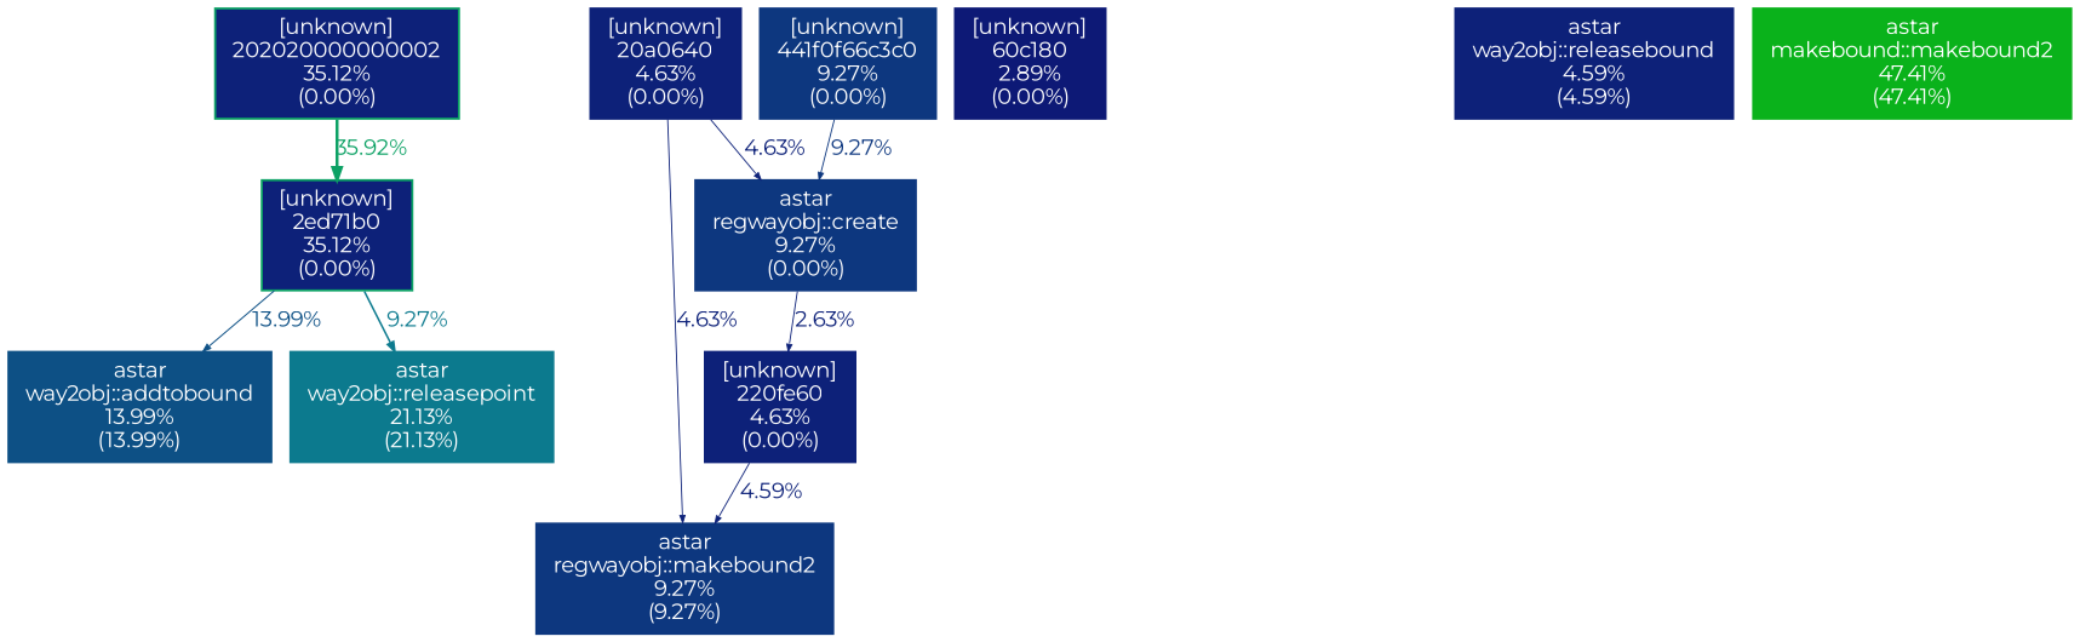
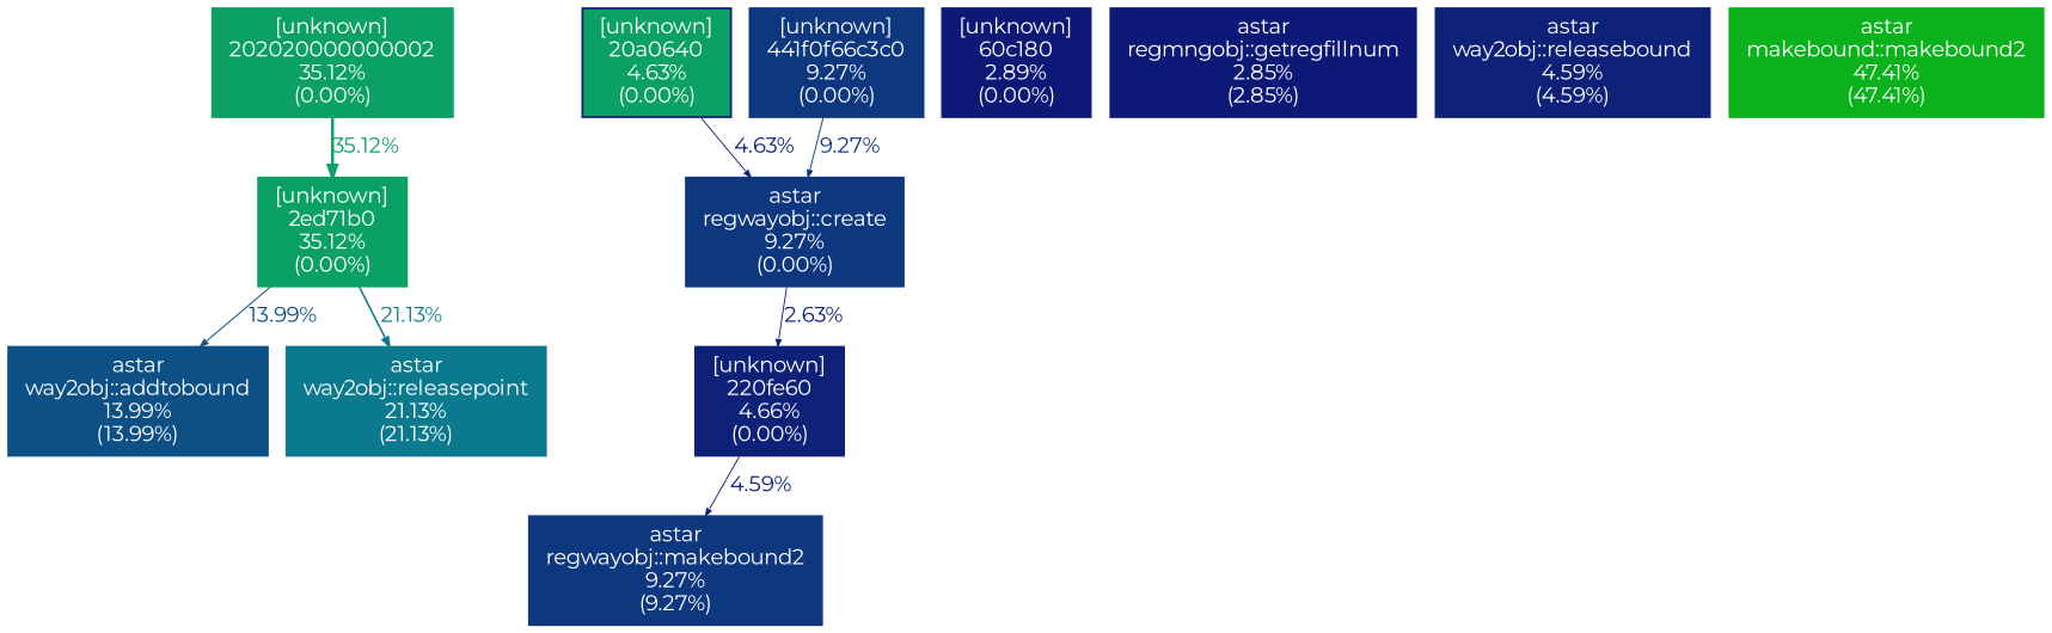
  digraph {
    fontname=Montserrat
    nodesep=0.125
    ranksep=0.25
    node [color="#0d2179" fontcolor="#ffffff" fontname=Montserrat fontsize=10.00 shape=box style=filled]
    edge [arrowsize=0.35 color="#0d2179" fontcolor="#0d2179" fontname=Montserrat fontsize=10.00 labeldistance=0.50 penwidth=0.50]
-   n1 [color="#0ba164" height=0 label="[unknown]\n202020000000002\n35.12%\n(0.00%)" width=0 fillcolor="#0d2179"]
-   n2 [color="#0ba164" height=0 label="[unknown]\n2ed71b0\n35.12%\n(0.00%)" width=0 fillcolor="#0d2179"]
+   n1 [color="#0ba164" height=0 label="[unknown]\n202020000000002\n35.12%\n(0.00%)" width=0]
+   n2 [color="#0ba164" height=0 label="[unknown]\n2ed71b0\n35.12%\n(0.00%)" width=0]
    n3 [color="#0d5085" height=0 label="astar\nway2obj::addtobound\n13.99%\n(13.99%)" width=0]
    n4 [color="#0c7a8e" height=0 label="astar\nway2obj::releasepoint\n21.13%\n(21.13%)" width=0]
-   n5 [height=0 label="[unknown]\n20a0640\n4.63%\n(0.00%)" width=0]
+   n5 [height=0 label="[unknown]\n20a0640\n4.63%\n(0.00%)" width=0 fillcolor="#0ba164"]
    n6 [color="#0d377f" height=0 label="astar\nregwayobj::makebound2\n9.27%\n(9.27%)" width=0]
    n7 [color="#0d377f" height=0 label="astar\nregwayobj::create\n9.27%\n(0.00%)" width=0]
-   n8 [height=0 label="[unknown]\n220fe60\n4.63%\n(0.00%)" width=0]
+   n8 [height=0 label="[unknown]\n220fe60\n4.66%\n(0.00%)" width=0]
    n9 [color="#0d377f" height=0 label="[unknown]\n441f0f66c3c0\n9.27%\n(0.00%)" width=0]
    n10 [color="#0d1976" height=0 label="[unknown]\n60c180\n2.89%\n(0.00%)" width=0]
+   n11 [color="#0d1976" height=0 label="astar\nregmngobj::getregfillnum\n2.85%\n(2.85%)" width=0]
    n12 [height=0 label="astar\nway2obj::releasebound\n4.59%\n(4.59%)" width=0]
    n13 [color="#0ab21b" height=0 label="astar\nmakebound::makebound2\n47.41%\n(47.41%)" width=0]
-   n1 -> n2 [arrowsize=0.59 color="#0ba164" fontcolor="#0ba164" label="35.92%" labeldistance=1.40 penwidth=1.40]
+   n1 -> n2 [arrowsize=0.59 color="#0ba164" fontcolor="#0ba164" label="35.12%" labeldistance=1.40 penwidth=1.40]
    n2 -> n3 [arrowsize=0.37 color="#0d5085" fontcolor="#0d5085" label="13.99%" labeldistance=0.56 penwidth=0.56]
-   n2 -> n4 [arrowsize=0.46 color="#0c7a8e" fontcolor="#0c7a8e" label="9.27%" labeldistance=0.85 penwidth=0.85]
-   n5 -> n6 [label="4.63%"]
+   n2 -> n4 [arrowsize=0.46 color="#0c7a8e" fontcolor="#0c7a8e" label="21.13%" labeldistance=0.85 penwidth=0.85]
    n5 -> n7 [label="4.63%"]
    n7 -> n8 [label="2.63%"]
    n8 -> n6 [label="4.59%"]
    n9 -> n7 [color="#0d377f" fontcolor="#0d377f" label="9.27%"]
  }
